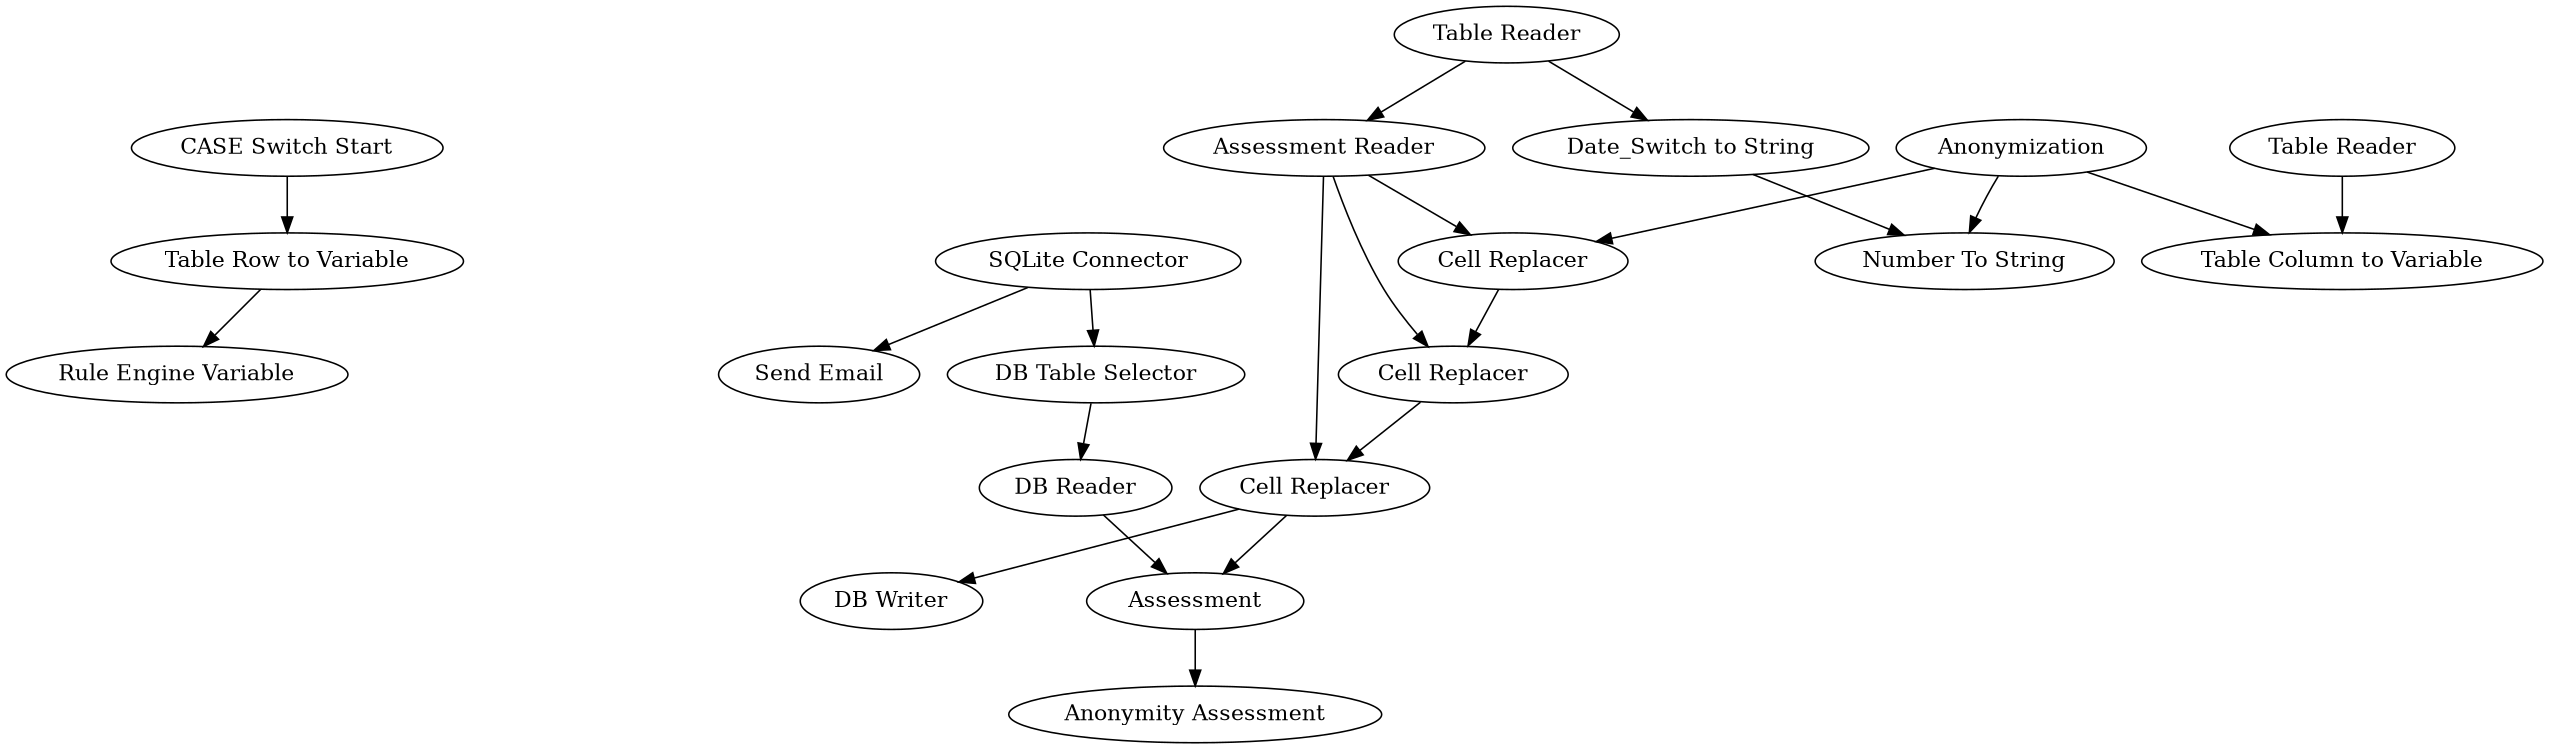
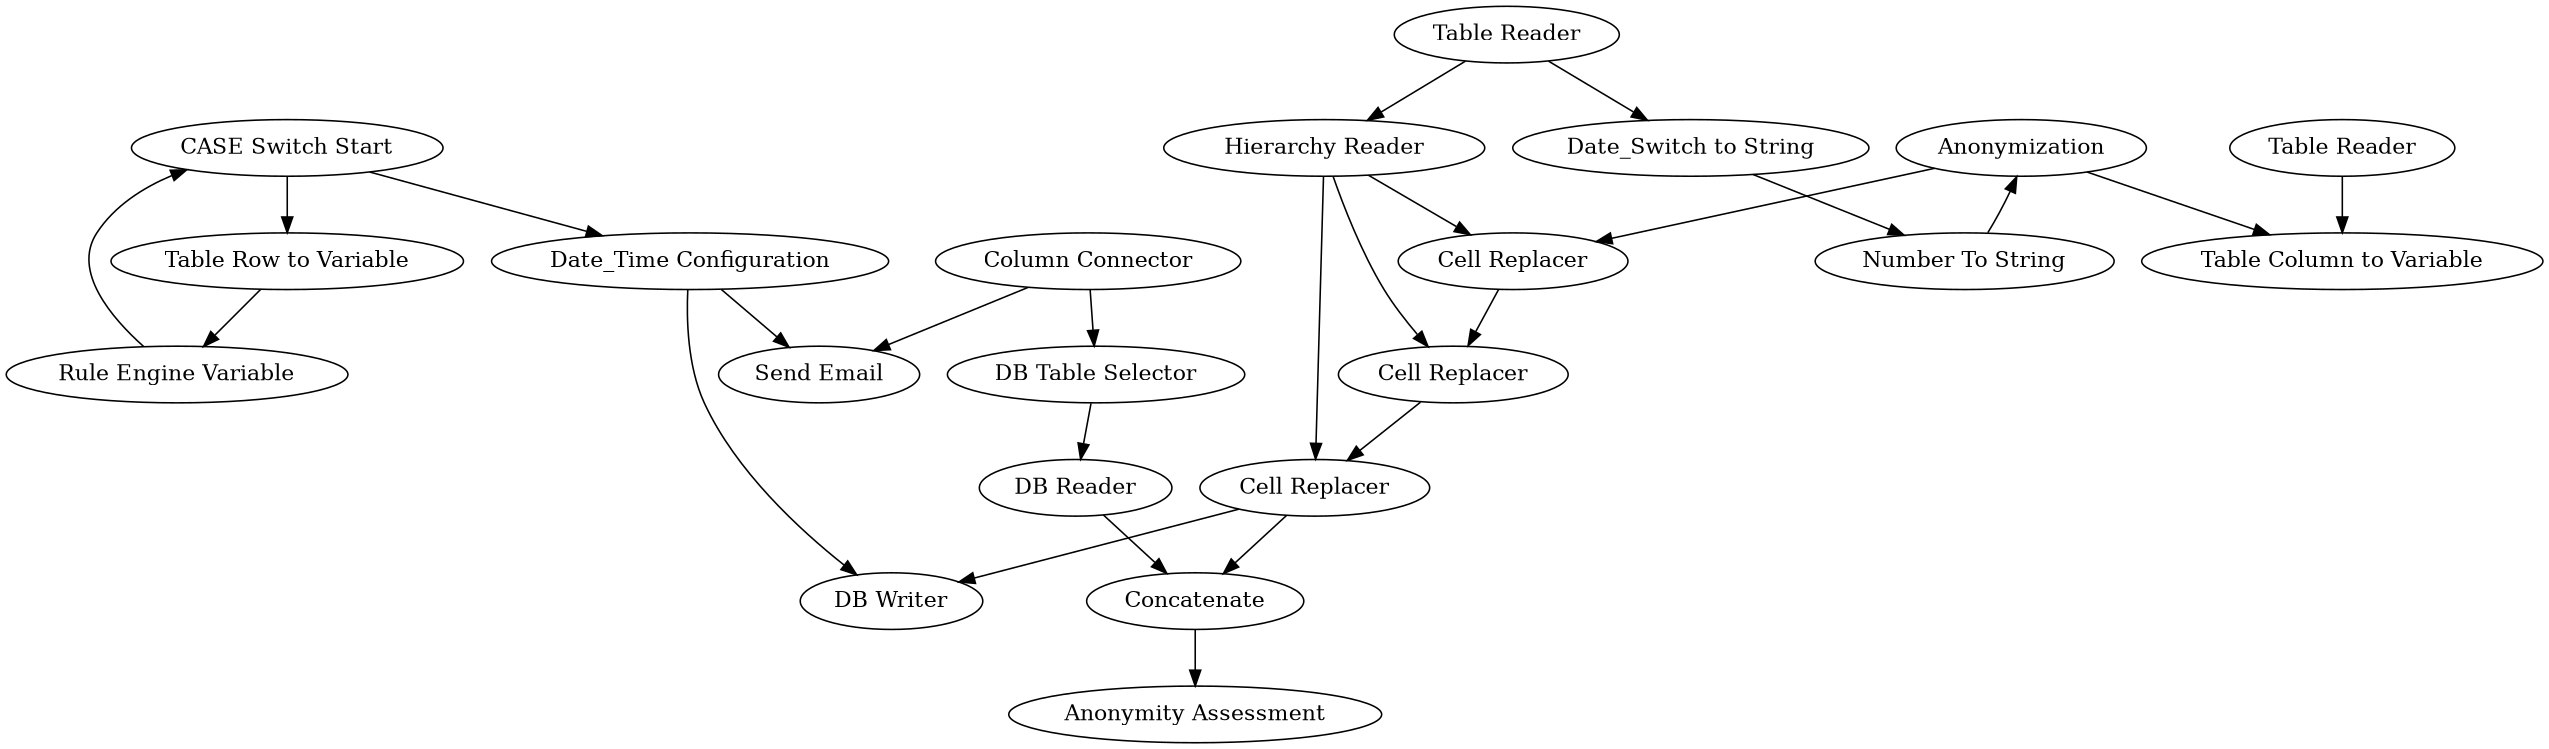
  digraph {
    rankdir=TB
    n1 [label=Anonymization]
    n2 [label="Cell Replacer"]
    n3 [label="Table Column to Variable"]
    n4 [label="Cell Replacer"]
    n5 [label="Table Reader"]
    n6 [label="Table Reader"]
    n7 [label="Date_Switch to String"]
-   n8 [label="Assessment Reader"]
+   n8 [label="Hierarchy Reader"]
    n9 [label="Number To String"]
    n10 [label="Cell Replacer"]
-   n11 [label="SQLite Connector"]
+   n11 [label="Column Connector"]
    n12 [label="DB Table Selector"]
    n13 [label="Send Email"]
    n14 [label="DB Writer"]
    n15 [label="DB Reader"]
-   n16 [label=Assessment]
+   n16 [label=Concatenate]
    n17 [label="Anonymity Assessment"]
    n18 [label="Table Row to Variable"]
    n19 [label="Rule Engine Variable"]
    n20 [label="CASE Switch Start"]
+   n21 [label="Date_Time Configuration"]
    n1 -> n2
    n1 -> n3
    n2 -> n4
    n4 -> n10
    n5 -> n3
    n6 -> n7
    n6 -> n8
    n7 -> n9
    n8 -> n2
    n8 -> n4
    n8 -> n10
-   n1 -> n9
+   n9 -> n1
    n10 -> n14
    n10 -> n16
    n11 -> n12
    n11 -> n13
    n12 -> n15
    n15 -> n16
    n16 -> n17
    n18 -> n19
+   n19 -> n20
    n20 -> n18
+   n20 -> n21
+   n21 -> n13
+   n21 -> n14
  }
